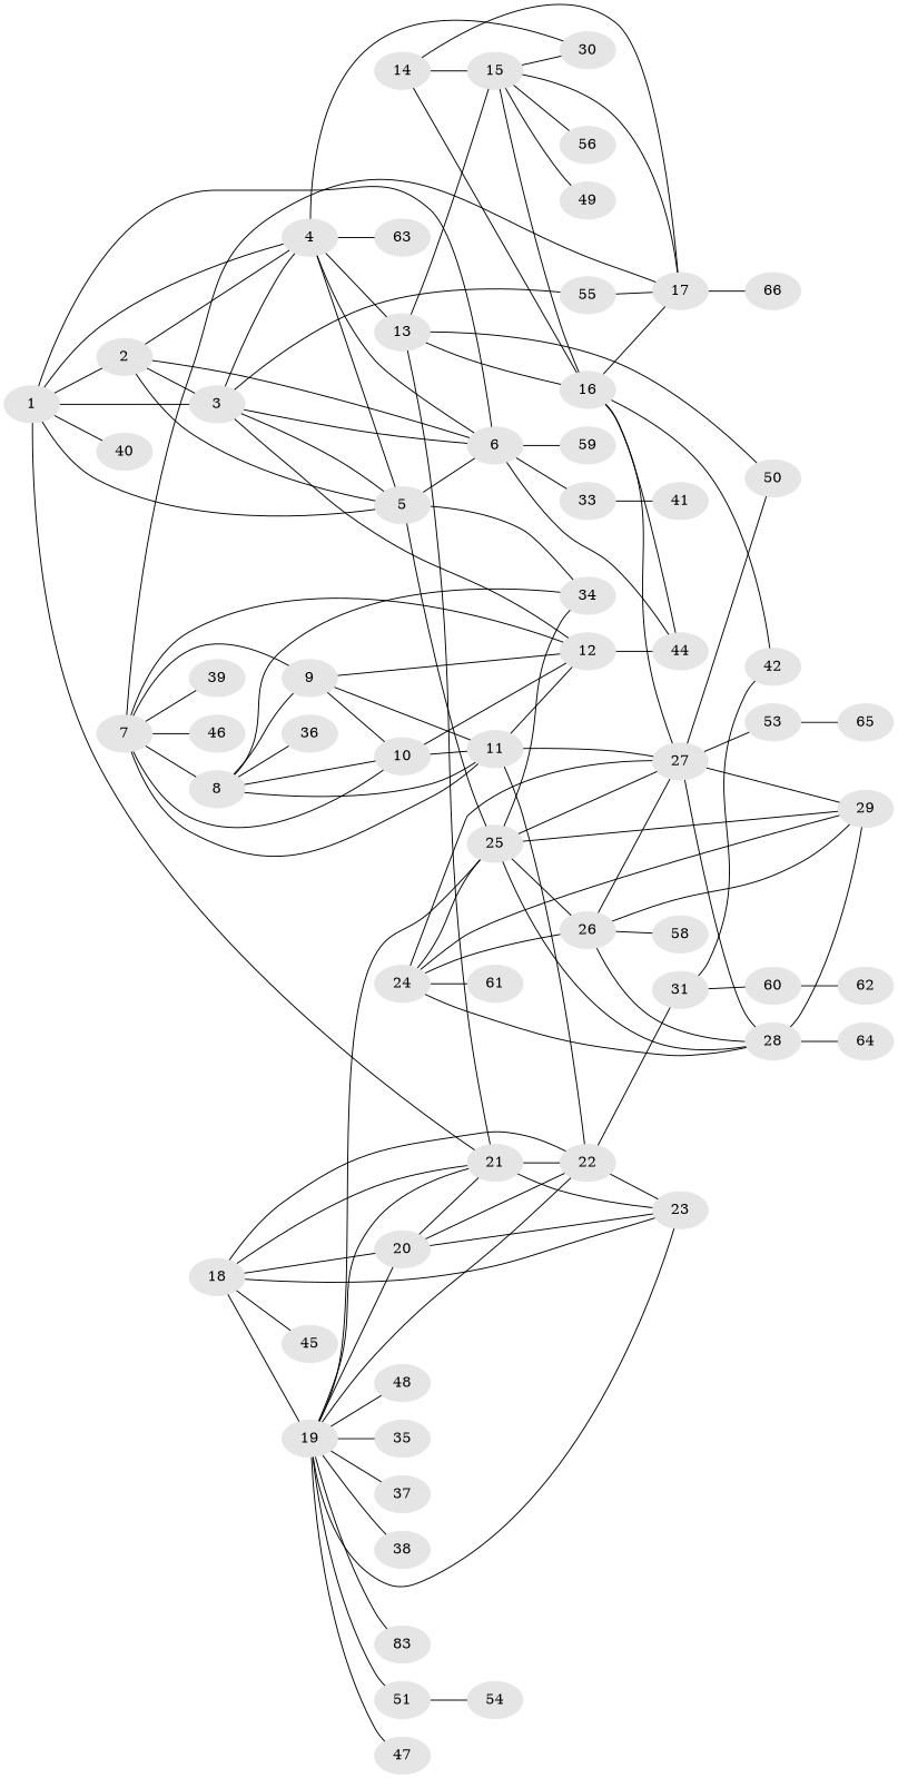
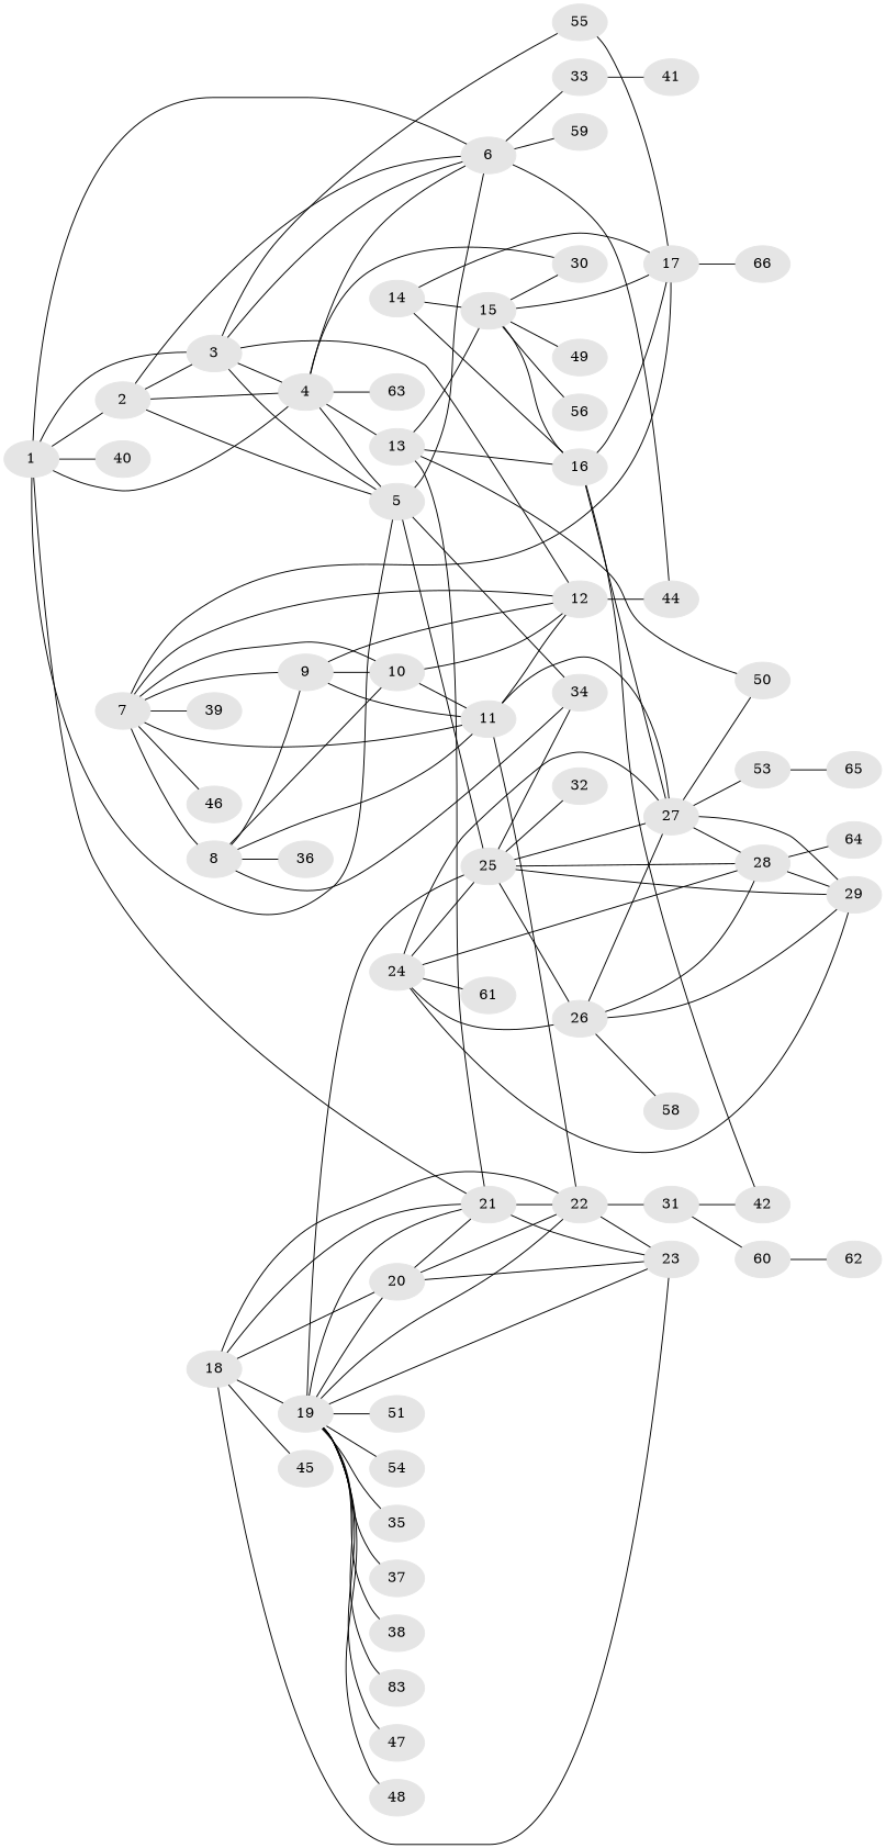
  graph {
    rankdir=LR
    node [color=gray90 style=filled]
    edge [weight=1.0]
    1
    2
    3
    4
    5
    6
    21
    40
    12
    55
    13
    30
    63
    25
    34
    33
    44
    59
    22
    23
    17
    15
    16
    50
    27
    26
    28
    29
+   32
    41
    7
    8
    9
    10
    11
    39
    46
    36
    66
    31
    53
    14
    49
    56
    42
    18
    19
    20
    45
    35
    37
    38
    n53 [label=83]
    47
    48
    51
    54
    60
    24
    61
    58
    64
    65
    62
    1 -- 2
    1 -- 3
    1 -- 4
    1 -- 5
    1 -- 6
    1 -- 21
    1 -- 40
    2 -- 3
    2 -- 4
    2 -- 5
    2 -- 6
    3 -- 4
    3 -- 5
    3 -- 6
    3 -- 12
    3 -- 55
    4 -- 5
    4 -- 6
    4 -- 13
    4 -- 30
    4 -- 63 [weight=2.0]
    5 -- 6
    5 -- 25
    5 -- 34 [weight=3.0]
    6 -- 33
    6 -- 44
    6 -- 59
    21 -- 22
    21 -- 23 [weight=3.0]
    12 -- 44 [weight=5.0]
    55 -- 17 [weight=2.0]
    13 -- 21
    13 -- 15 [weight=2.0]
    13 -- 16 [weight=2.0]
    13 -- 50
    25 -- 34
    25 -- 27
    25 -- 26
    25 -- 28
    25 -- 29
+   25 -- 32 [weight=2.0]
    33 -- 41
    22 -- 23
    22 -- 31
    17 -- 66
    15 -- 30 [weight=6.0]
    15 -- 17
    15 -- 16
    15 -- 49
    15 -- 56
-   16 -- 44
    16 -- 17
    16 -- 27
    16 -- 42
    27 -- 50
    27 -- 28
    27 -- 29 [weight=3.0]
    27 -- 53
    26 -- 27
    26 -- 28
    26 -- 29
    26 -- 58
    28 -- 29
    28 -- 64
    7 -- 12
    7 -- 17
    7 -- 8
    7 -- 9
    7 -- 10
    7 -- 11
    7 -- 39
    7 -- 46 [weight=2.0]
    8 -- 34
    8 -- 9
    8 -- 10
    8 -- 11
    8 -- 36 [weight=4.0]
    9 -- 12
    9 -- 10
    9 -- 11
    10 -- 12
    10 -- 11
    11 -- 12
    11 -- 22
    11 -- 27
    31 -- 42 [weight=3.0]
    31 -- 60
    53 -- 65
    14 -- 17
    14 -- 15
    14 -- 16
    18 -- 21
    18 -- 22
    18 -- 23
    18 -- 19
    18 -- 20
    18 -- 45
    19 -- 21
    19 -- 25
    19 -- 22
    19 -- 23
    19 -- 20
    19 -- 35
    19 -- 37
    19 -- 38
    19 -- n53
    19 -- 47
    19 -- 48
    19 -- 51
-   51 -- 54
+   19 -- 54
    20 -- 21
    20 -- 22
    20 -- 23
    60 -- 62
    24 -- 25
    24 -- 27
    24 -- 26
    24 -- 28
    24 -- 29
    24 -- 61
  }
